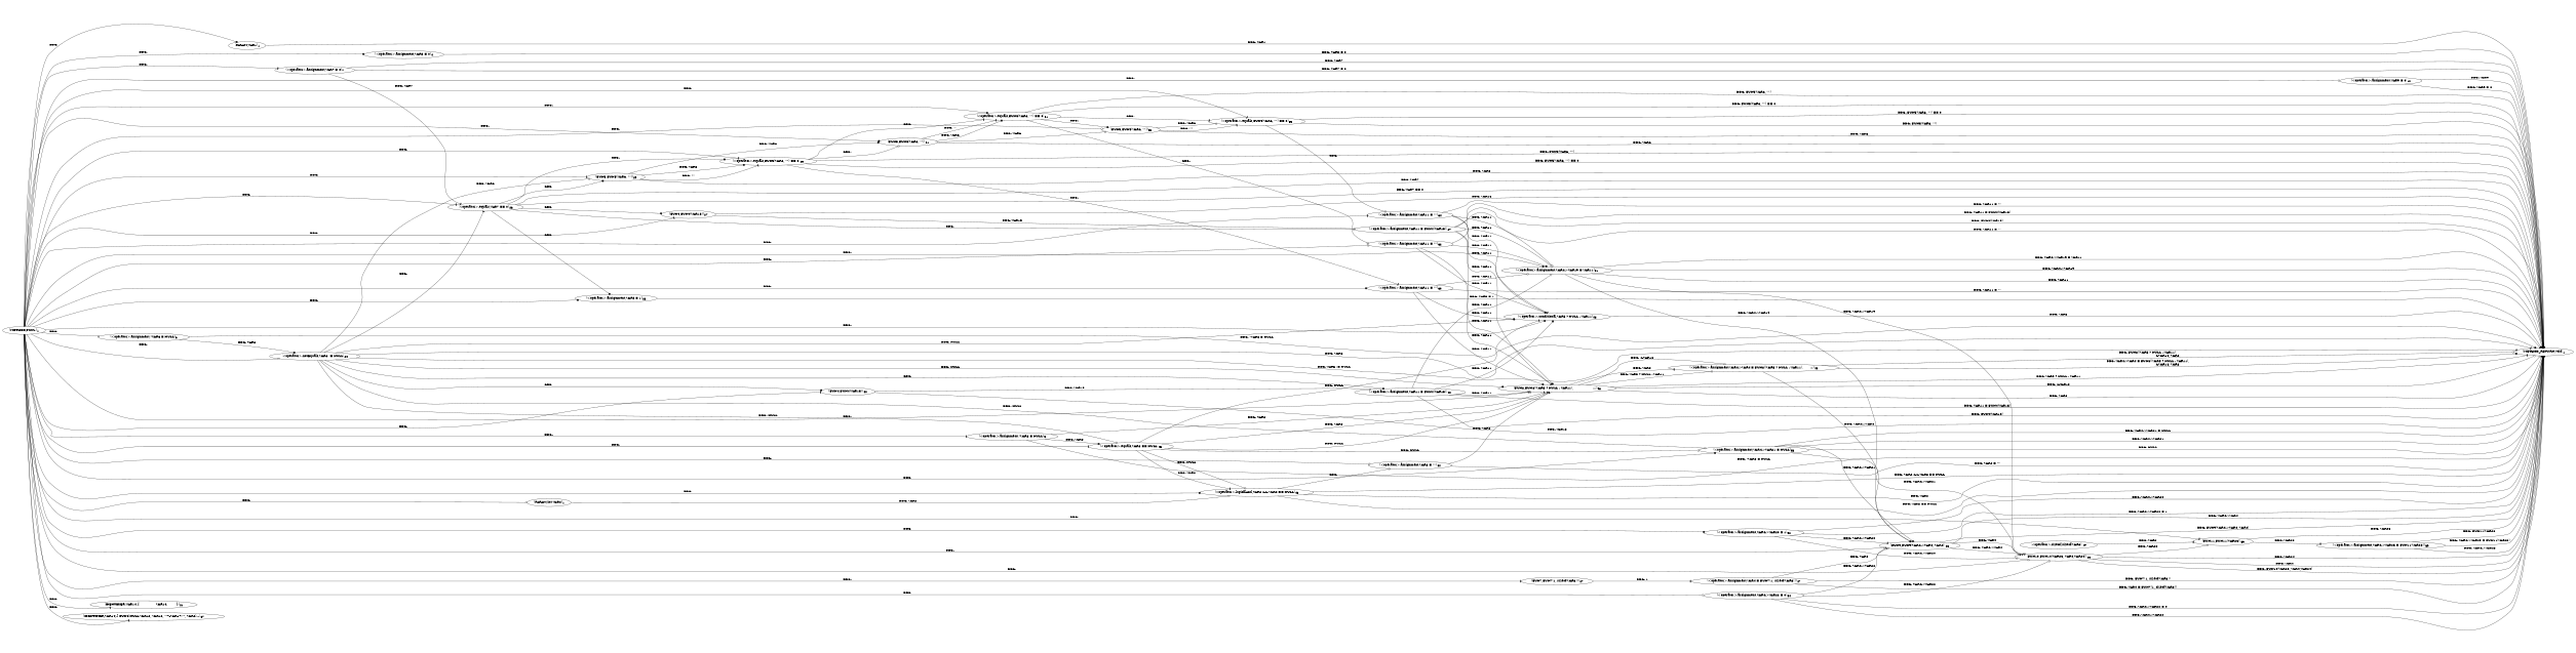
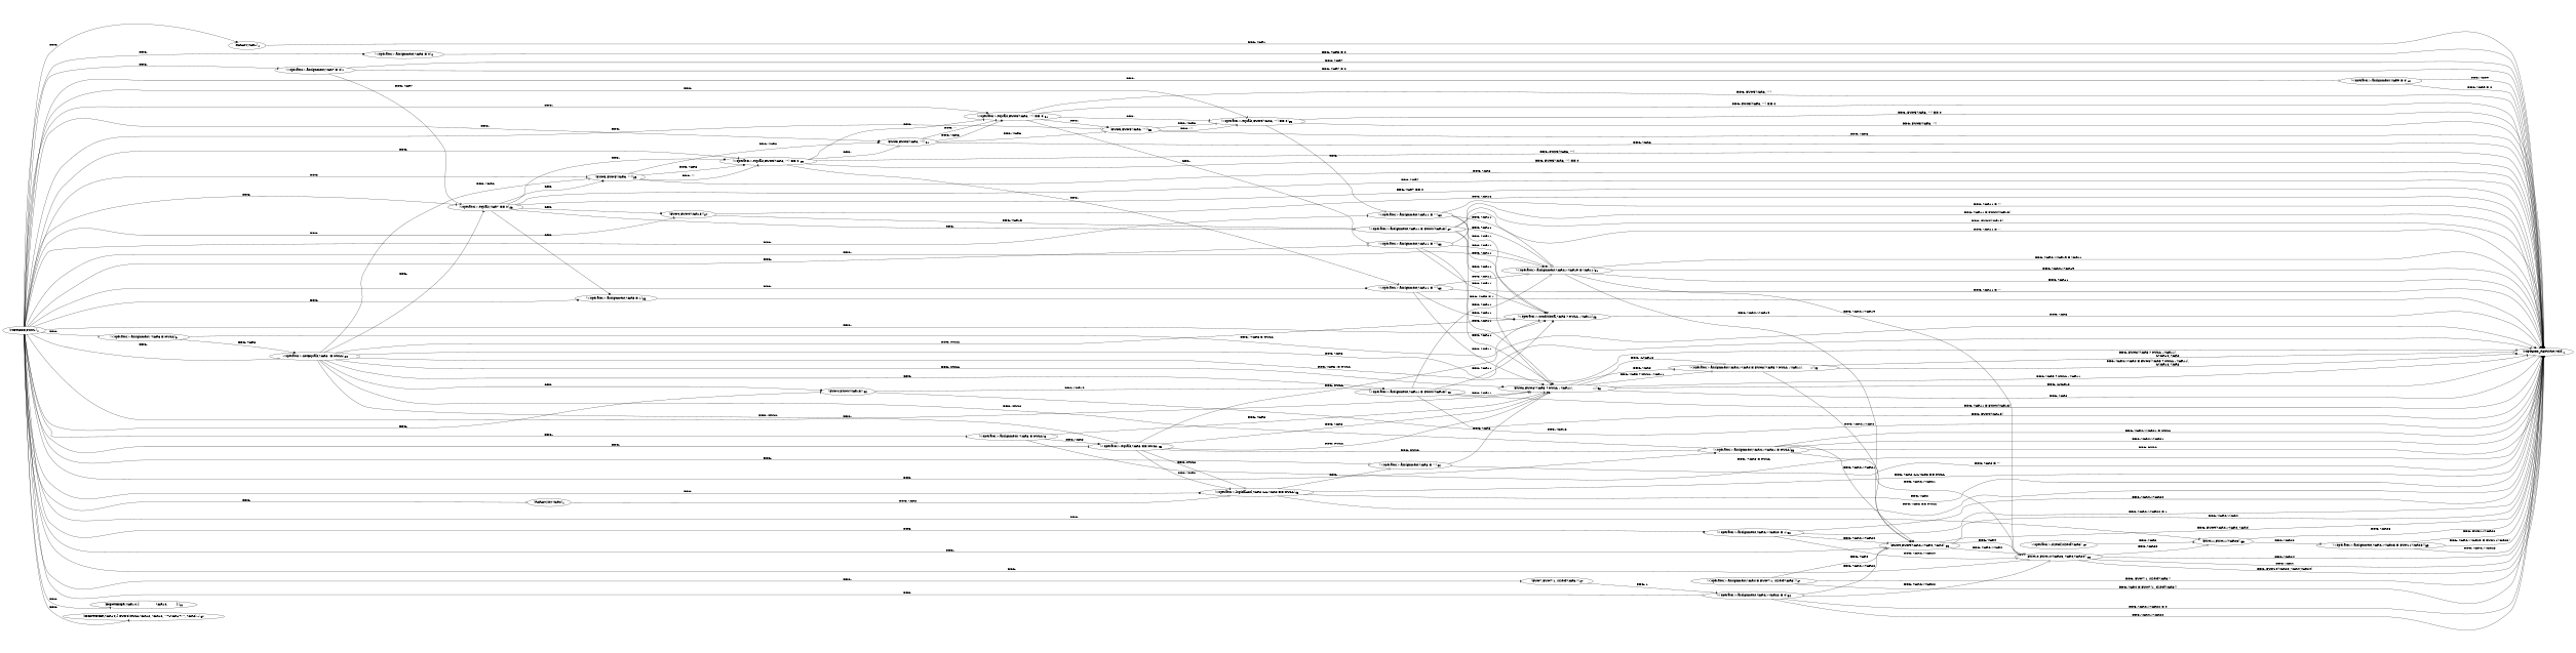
  digraph {
    rankdir=LR
    edge [arrowhead=tee]
    n1 [label=<(METHOD,FUN1)<SUB>1</SUB>>]
    n2 [label=<(PARAM,VAR1)<SUB>1</SUB>>]
    n3 [label=<(PARAM,int VAR2)<SUB>1</SUB>>]
    n4 [label=<(&lt;operator&gt;.assignment,VAR5 = 0)<SUB>4</SUB>>]
    n5 [label=<(&lt;operator&gt;.assignment,*VAR6 = NULL)<SUB>6</SUB>>]
    n6 [label=<(&lt;operator&gt;.assignment,VAR7 = 0)<SUB>7</SUB>>]
    n7 [label=<(&lt;operator&gt;.assignment,*VAR8 = NULL)<SUB>9</SUB>>]
    n8 [label=<(&lt;operator&gt;.assignment,VAR9 = 0)<SUB>10</SUB>>]
    n9 [label=<(&lt;operator&gt;.assignment,VAR4-&gt;VAR19 = VAR11)<SUB>51</SUB>>]
    n10 [label=<(&lt;operator&gt;.assignment,VAR4-&gt;VAR20 = 1)<SUB>52</SUB>>]
    n11 [label=<(&lt;operator&gt;.assignment,VAR4-&gt;VAR21 = NULL)<SUB>53</SUB>>]
    n12 [label=<(&lt;operator&gt;.assignment,VAR4-&gt;VAR22 = 0)<SUB>54</SUB>>]
    n13 [label=<(FUN9,FUN9(VAR4-&gt;VAR4, VAR4))<SUB>56</SUB>>]
    n14 [label=<(FUN10,FUN10(VAR23, VAR4,VAR24))<SUB>58</SUB>>]
    n15 [label=<(&lt;operator&gt;.notEquals,VAR6 != NULL)<SUB>24</SUB>>]
    n16 [label=<(&lt;operator&gt;.logicalAnd,VAR2 &amp;&amp; VAR8 == NULL)<SUB>43</SUB>>]
    n17 [label=<(IDENTIFIER,VAR14,{                 VAR14;         })<SUB>21</SUB>>]
    n18 [label=<(&lt;operator&gt;.assignment,VAR8 = &quot;&quot;)<SUB>44</SUB>>]
    n19 [label=<(FUN7,FUN7(1, sizeof(VAR3)))<SUB>47</SUB>>]
    n20 [label=<(FUN8,FUN8((VAR5 ? NULL : VAR11),                    ...)<SUB>98</SUB>>]
    n21 [label=<(FUN11,FUN11(VAR23))<SUB>59</SUB>>]
    n22 [label=<(&lt;operator&gt;.equals,VAR7 == 0)<SUB>26</SUB>>]
    n23 [label=<(&lt;operator&gt;.equals,VAR8 == NULL)<SUB>43</SUB>>]
    n24 [label=<(&lt;operator&gt;.conditional,VAR5 ? NULL : VAR11)<SUB>48</SUB>>]
    n25 [label=<(&lt;operator&gt;.assignment,VAR5 = 1)<SUB>28</SUB>>]
    n26 [label=<(FUN4,FUN4(VAR15))<SUB>40</SUB>>]
    n27 [label=<(FUN4,FUN4(VAR15))<SUB>27</SUB>>]
    n28 [label=<(&lt;operator&gt;.equals,FUN5(VAR6, &quot;&quot;) == 0)<SUB>29</SUB>>]
    n29 [label=<(&lt;operator&gt;.assignment,VAR11 = &quot;&quot;)<SUB>30</SUB>>]
    n30 [label=<(FUN5,FUN5(VAR6, &quot;&quot;))<SUB>29</SUB>>]
    n31 [label=<(&lt;operator&gt;.equals,FUN5(VAR6, &quot;&quot;) == 0)<SUB>31</SUB>>]
    n32 [label=<(&lt;operator&gt;.assignment,VAR11 = &quot;&quot;)<SUB>32</SUB>>]
    n33 [label=<(FUN5,FUN5(VAR6, &quot;&quot;))<SUB>31</SUB>>]
    n34 [label=<(&lt;operator&gt;.equals,FUN5(VAR6, &quot;&quot;) == 0)<SUB>33</SUB>>]
    n35 [label=<(&lt;operator&gt;.assignment,VAR11 = &quot;&quot;)<SUB>34</SUB>>]
    n36 [label=<(FUN5,FUN5(VAR6, &quot;&quot;))<SUB>33</SUB>>]
    n37 [label=<(IDENTIFIER,VAR14,{ 			FUN6(NULL VAR12, VAR16, &quot;&quot;%VAR17\&quot;&quot;, VAR6)...)<SUB>37</SUB>>]
    n38 [label=<(METHOD_RETURN,void)<SUB>1</SUB>>]
    n39 [label=<(&lt;operator&gt;.assignment,VAR11 = FUN4(VAR15))<SUB>40</SUB>>]
    n40 [label=<(&lt;operator&gt;.assignment,VAR4 = FUN7(1, sizeof(VAR3)))<SUB>47</SUB>>]
    n41 [label=<(&lt;operator&gt;.assignment,VAR4-&gt;VAR4 = FUN8((VAR5 ? NULL : VAR11),       ...)<SUB>48</SUB>>]
    n42 [label=<(&lt;operator&gt;.assignment,VAR4-&gt;VAR25 = FUN11(VAR23))<SUB>59</SUB>>]
    n43 [label=<(&lt;operator&gt;.assignment,VAR11 = FUN4(VAR15))<SUB>27</SUB>>]
    n44 [label=<(&lt;operator&gt;.sizeOf,sizeof(VAR3))<SUB>47</SUB>>]
    n1 -> n2 [arrowhead=dot label="DDG: "]
    n1 -> n3 [arrowhead=odot label="DDG: "]
    n1 -> n4 [arrowhead=dot label="DDG: "]
    n1 -> n5 [arrowhead=odot label="DDG: "]
    n1 -> n6 [label="DDG: "]
    n1 -> n7 [label="DDG: "]
    n1 -> n8 [arrowhead=odot label="DDG: "]
    n1 -> n9 [arrowhead=dot label="DDG: "]
    n1 -> n10 [arrowhead=dot label="DDG: "]
    n1 -> n11 [arrowhead=dot label="DDG: "]
    n1 -> n12 [arrowhead=odot label="DDG: "]
    n1 -> n13 [arrowhead=odot label="DDG: "]
    n1 -> n14 [arrowhead=odot label="DDG: "]
    n1 -> n15 [arrowhead=odot label="DDG: "]
    n1 -> n16 [arrowhead=dot label="DDG: "]
    n1 -> n17 [label="DDG: "]
    n1 -> n18 [arrowhead=odot label="DDG: "]
    n1 -> n19 [label="DDG: "]
    n1 -> n20 [label="DDG: "]
    n1 -> n21 [label="DDG: "]
    n1 -> n22 [label="DDG: "]
    n1 -> n23 [label="DDG: "]
    n1 -> n24 [arrowhead=dot label="DDG: "]
    n1 -> n25 [arrowhead=dot label="DDG: "]
    n1 -> n26 [label="DDG: "]
    n1 -> n27 [label="DDG: "]
    n1 -> n28 [label="DDG: "]
    n1 -> n29 [arrowhead=dot label="DDG: "]
    n1 -> n30 [label="DDG: "]
    n1 -> n31 [arrowhead=dot label="DDG: "]
    n1 -> n32 [arrowhead=odot label="DDG: "]
    n1 -> n33 [arrowhead=dot label="DDG: "]
    n1 -> n34 [label="DDG: "]
    n1 -> n35 [label="DDG: "]
    n1 -> n36 [arrowhead=odot label="DDG: "]
    n1 -> n37 [label="DDG: "]
    n2 -> n38 [arrowhead=dot label="DDG: VAR1"]
    n3 -> n16 [arrowhead=odot label="DDG: VAR2"]
    n4 -> n38 [arrowhead=odot label="DDG: VAR5 = 0"]
    n5 -> n15 [arrowhead=dot label="DDG: VAR6"]
    n5 -> n38 [arrowhead=dot label="DDG: *VAR6 = NULL"]
    n6 -> n22 [label="DDG: VAR7"]
    n6 -> n38 [label="DDG: VAR7"]
    n6 -> n38 [label="DDG: VAR7 = 0"]
    n7 -> n20 [label="DDG: VAR8"]
    n7 -> n23 [arrowhead=dot label="DDG: VAR8"]
    n7 -> n38 [label="DDG: *VAR8 = NULL"]
    n8 -> n38 [arrowhead=odot label="DDG: VAR9"]
    n8 -> n38 [label="DDG: VAR9 = 0"]
    n9 -> n13 [arrowhead=dot label="DDG: VAR4-&gt;VAR19"]
    n9 -> n14 [arrowhead=odot label="DDG: VAR4-&gt;VAR19"]
    n9 -> n38 [arrowhead=odot label="DDG: VAR4-&gt;VAR19"]
    n9 -> n38 [arrowhead=dot label="DDG: VAR11"]
    n9 -> n38 [label="DDG: VAR4-&gt;VAR19 = VAR11"]
    n10 -> n13 [label="DDG: VAR4-&gt;VAR20"]
    n10 -> n14 [arrowhead=odot label="DDG: VAR4-&gt;VAR20"]
    n10 -> n38 [arrowhead=dot label="DDG: VAR4-&gt;VAR20"]
    n10 -> n38 [label="DDG: VAR4-&gt;VAR20 = 1"]
    n11 -> n13 [arrowhead=dot label="DDG: VAR4-&gt;VAR21"]
    n11 -> n14 [label="DDG: VAR4-&gt;VAR21"]
    n11 -> n38 [arrowhead=dot label="DDG: VAR4-&gt;VAR21"]
    n11 -> n38 [arrowhead=odot label="DDG: NULL"]
    n11 -> n38 [label="DDG: VAR4-&gt;VAR21 = NULL"]
    n12 -> n13 [label="DDG: VAR4-&gt;VAR22"]
    n12 -> n14 [arrowhead=odot label="DDG: VAR4-&gt;VAR22"]
    n12 -> n38 [arrowhead=odot label="DDG: VAR4-&gt;VAR22"]
    n12 -> n38 [arrowhead=dot label="DDG: VAR4-&gt;VAR22 = 0"]
    n13 -> n14 [label="DDG: VAR4-&gt;VAR4"]
    n13 -> n14 [label="DDG: VAR4"]
    n13 -> n38 [arrowhead=odot label="DDG: VAR4-&gt;VAR4"]
    n13 -> n38 [label="DDG: FUN9(VAR4-&gt;VAR4, VAR4)"]
    n14 -> n21 [arrowhead=odot label="DDG: VAR23"]
    n14 -> n38 [arrowhead=odot label="DDG: VAR4"]
    n14 -> n38 [arrowhead=odot label="DDG: FUN10(VAR23, VAR4,VAR24)"]
    n14 -> n38 [arrowhead=dot label="DDG: VAR24"]
    n15 -> n11 [arrowhead=odot label="DDG: NULL"]
    n15 -> n20 [arrowhead=dot label="DDG: NULL"]
    n15 -> n22 [label="CDG: "]
    n15 -> n23 [arrowhead=odot label="DDG: NULL"]
    n15 -> n24 [arrowhead=odot label="DDG: NULL"]
    n15 -> n26 [arrowhead=dot label="CDG: "]
    n15 -> n30 [arrowhead=odot label="DDG: VAR6"]
    n15 -> n38 [label="DDG: VAR6"]
    n15 -> n38 [label="DDG: VAR6 != NULL"]
    n15 -> n39 [arrowhead=dot label="CDG: "]
    n16 -> n18 [arrowhead=odot label="CDG: "]
    n16 -> n38 [arrowhead=dot label="DDG: VAR2"]
    n16 -> n38 [label="DDG: VAR8 == NULL"]
    n16 -> n38 [arrowhead=dot label="DDG: VAR2 &amp;&amp; VAR8 == NULL"]
    n18 -> n20 [label="DDG: VAR8"]
    n18 -> n38 [arrowhead=odot label="DDG: VAR8 = &quot;&quot;"]
-   n19 -> n40 [label="DDG: 1"]
+   n19 -> n12 [label="DDG: 1"]
    n20 -> n38 [label="DDG: VAR5 ? NULL : VAR11"]
    n20 -> n38 [arrowhead=odot label="DDG: &amp;VAR18"]
    n20 -> n38 [arrowhead=odot label="DDG: VAR8"]
    n20 -> n41 [arrowhead=odot label="DDG: VAR5 ? NULL : VAR11"]
    n20 -> n41 [arrowhead=odot label="DDG: &amp;VAR18"]
    n20 -> n41 [label="DDG: VAR8"]
    n21 -> n38 [arrowhead=dot label="DDG: VAR23"]
    n21 -> n42 [label="DDG: VAR23"]
    n22 -> n25 [arrowhead=dot label="CDG: "]
    n22 -> n27 [arrowhead=dot label="CDG: "]
    n22 -> n28 [arrowhead=dot label="CDG: "]
    n22 -> n30 [arrowhead=dot label="CDG: "]
    n22 -> n38 [arrowhead=dot label="DDG: VAR7"]
    n22 -> n38 [label="DDG: VAR7 == 0"]
    n22 -> n43 [arrowhead=odot label="CDG: "]
    n23 -> n11 [arrowhead=odot label="DDG: NULL"]
    n23 -> n16 [label="DDG: VAR8"]
    n23 -> n16 [arrowhead=odot label="DDG: NULL"]
    n23 -> n20 [label="DDG: NULL"]
    n23 -> n20 [label="DDG: VAR8"]
    n23 -> n24 [label="DDG: NULL"]
    n24 -> n38 [label="DDG: VAR5"]
    n25 -> n38 [arrowhead=dot label="DDG: VAR5 = 1"]
    n26 -> n38 [arrowhead=odot label="DDG: VAR15"]
    n26 -> n39 [arrowhead=odot label="DDG: VAR15"]
    n27 -> n38 [label="DDG: VAR15"]
    n27 -> n43 [arrowhead=odot label="DDG: VAR15"]
    n28 -> n29 [label="CDG: "]
    n28 -> n31 [label="CDG: "]
    n28 -> n33 [arrowhead=odot label="CDG: "]
    n28 -> n38 [arrowhead=dot label="DDG: FUN5(VAR6, &quot;&quot;)"]
    n28 -> n38 [label="DDG: FUN5(VAR6, &quot;&quot;) == 0"]
    n29 -> n9 [arrowhead=odot label="DDG: VAR11"]
    n29 -> n20 [arrowhead=dot label="DDG: VAR11"]
    n29 -> n24 [arrowhead=dot label="DDG: VAR11"]
    n29 -> n38 [arrowhead=odot label="DDG: VAR11 = &quot;&quot;"]
    n30 -> n28 [arrowhead=dot label="DDG: VAR6"]
    n30 -> n28 [label="DDG: &quot;&quot;"]
    n30 -> n33 [arrowhead=dot label="DDG: VAR6"]
    n30 -> n38 [arrowhead=dot label="DDG: VAR6"]
    n31 -> n32 [arrowhead=odot label="CDG: "]
    n31 -> n34 [label="CDG: "]
    n31 -> n36 [arrowhead=dot label="CDG: "]
    n31 -> n38 [label="DDG: FUN5(VAR6, &quot;&quot;)"]
    n31 -> n38 [arrowhead=dot label="DDG: FUN5(VAR6, &quot;&quot;) == 0"]
    n32 -> n9 [arrowhead=dot label="DDG: VAR11"]
    n32 -> n20 [arrowhead=odot label="DDG: VAR11"]
    n32 -> n24 [arrowhead=dot label="DDG: VAR11"]
    n32 -> n38 [label="DDG: VAR11 = &quot;&quot;"]
    n33 -> n31 [arrowhead=dot label="DDG: VAR6"]
    n33 -> n31 [label="DDG: &quot;&quot;"]
    n33 -> n36 [arrowhead=odot label="DDG: VAR6"]
    n33 -> n38 [arrowhead=dot label="DDG: VAR6"]
    n34 -> n35 [arrowhead=odot label="CDG: "]
    n34 -> n38 [label="DDG: FUN5(VAR6, &quot;&quot;)"]
    n34 -> n38 [arrowhead=odot label="DDG: FUN5(VAR6, &quot;&quot;) == 0"]
    n35 -> n9 [arrowhead=odot label="DDG: VAR11"]
    n35 -> n20 [label="DDG: VAR11"]
    n35 -> n24 [arrowhead=odot label="DDG: VAR11"]
    n35 -> n38 [arrowhead=odot label="DDG: VAR11 = &quot;&quot;"]
    n36 -> n34 [arrowhead=odot label="DDG: VAR6"]
    n36 -> n34 [label="DDG: &quot;&quot;"]
    n36 -> n38 [label="DDG: VAR6"]
    n39 -> n9 [arrowhead=odot label="DDG: VAR11"]
    n39 -> n20 [label="DDG: VAR11"]
    n39 -> n24 [arrowhead=dot label="DDG: VAR11"]
    n39 -> n38 [arrowhead=odot label="DDG: FUN4(VAR15)"]
    n39 -> n38 [arrowhead=odot label="DDG: VAR11 = FUN4(VAR15)"]
    n40 -> n13 [arrowhead=odot label="DDG: VAR4"]
    n40 -> n38 [arrowhead=odot label="DDG: FUN7(1, sizeof(VAR3))"]
    n40 -> n38 [label="DDG: VAR4 = FUN7(1, sizeof(VAR3))"]
    n41 -> n13 [arrowhead=odot label="DDG: VAR4-&gt;VAR4"]
    n41 -> n38 [arrowhead=odot label="DDG: FUN8((VAR5 ? NULL : VAR11),\n                                         &amp;VAR18, VAR8)"]
    n41 -> n38 [arrowhead=dot label="DDG: VAR4-&gt;VAR4 = FUN8((VAR5 ? NULL : VAR11),\n                                         &amp;VAR18, VAR8)"]
    n42 -> n38 [label="DDG: VAR4-&gt;VAR25"]
    n42 -> n38 [label="DDG: FUN11(VAR23)"]
    n42 -> n38 [arrowhead=odot label="DDG: VAR4-&gt;VAR25 = FUN11(VAR23)"]
    n43 -> n9 [arrowhead=odot label="DDG: VAR11"]
    n43 -> n20 [arrowhead=dot label="DDG: VAR11"]
    n43 -> n24 [label="DDG: VAR11"]
    n43 -> n38 [arrowhead=dot label="DDG: FUN4(VAR15)"]
    n43 -> n38 [label="DDG: VAR11 = FUN4(VAR15)"]
    n44 -> n21 [label="DDG: VAR3"]
  }
